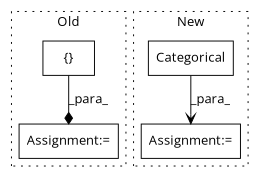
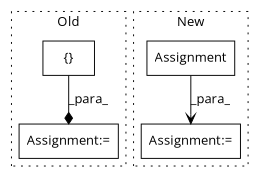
  digraph {
    fontname="Open Sans"
    node [a=7 l=1 shape=box fontname="Open Sans"]
    edge [fontname="Open Sans"]
    n1 [a=4 l="1,1" label="{}" s="2409,2417"]
    n2 [label="Assignment:=" s=2511]
-   n3 [a=32 l=13 label=Categorical s=2210]
+   n3 [a=32 l=13 label=Assignment s=2210]
    n4 [label="Assignment:=" s=3852]
    subgraph cluster_1 {
      label=Old
      style=dotted
      n1
      n2
    }
    subgraph cluster_2 {
      label=New
      style=dotted
      n3
      n4
    }
    n1 -> n2 [label=_para_ arrowhead=diamond]
    n3 -> n4 [label=_para_ arrowhead=vee]
  }
